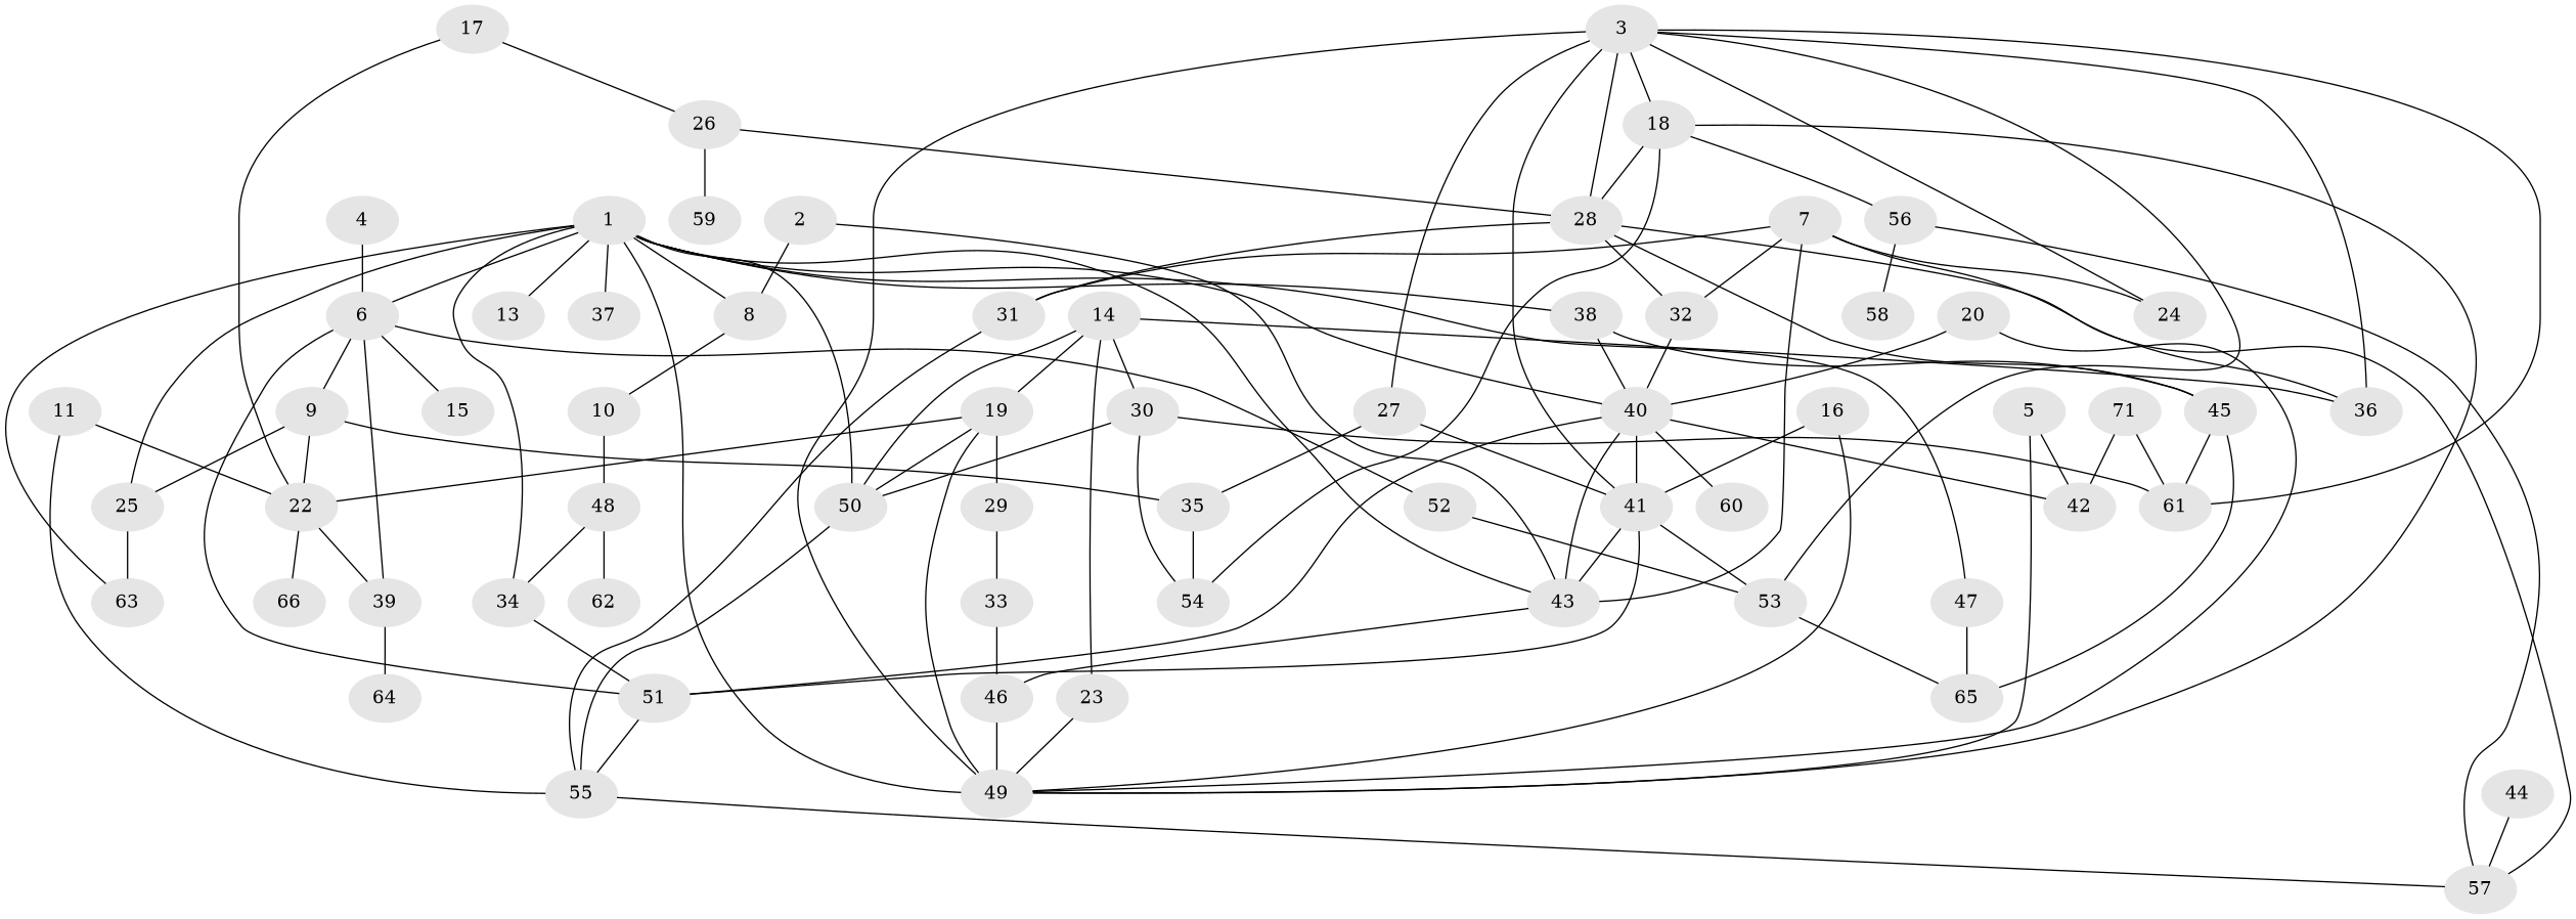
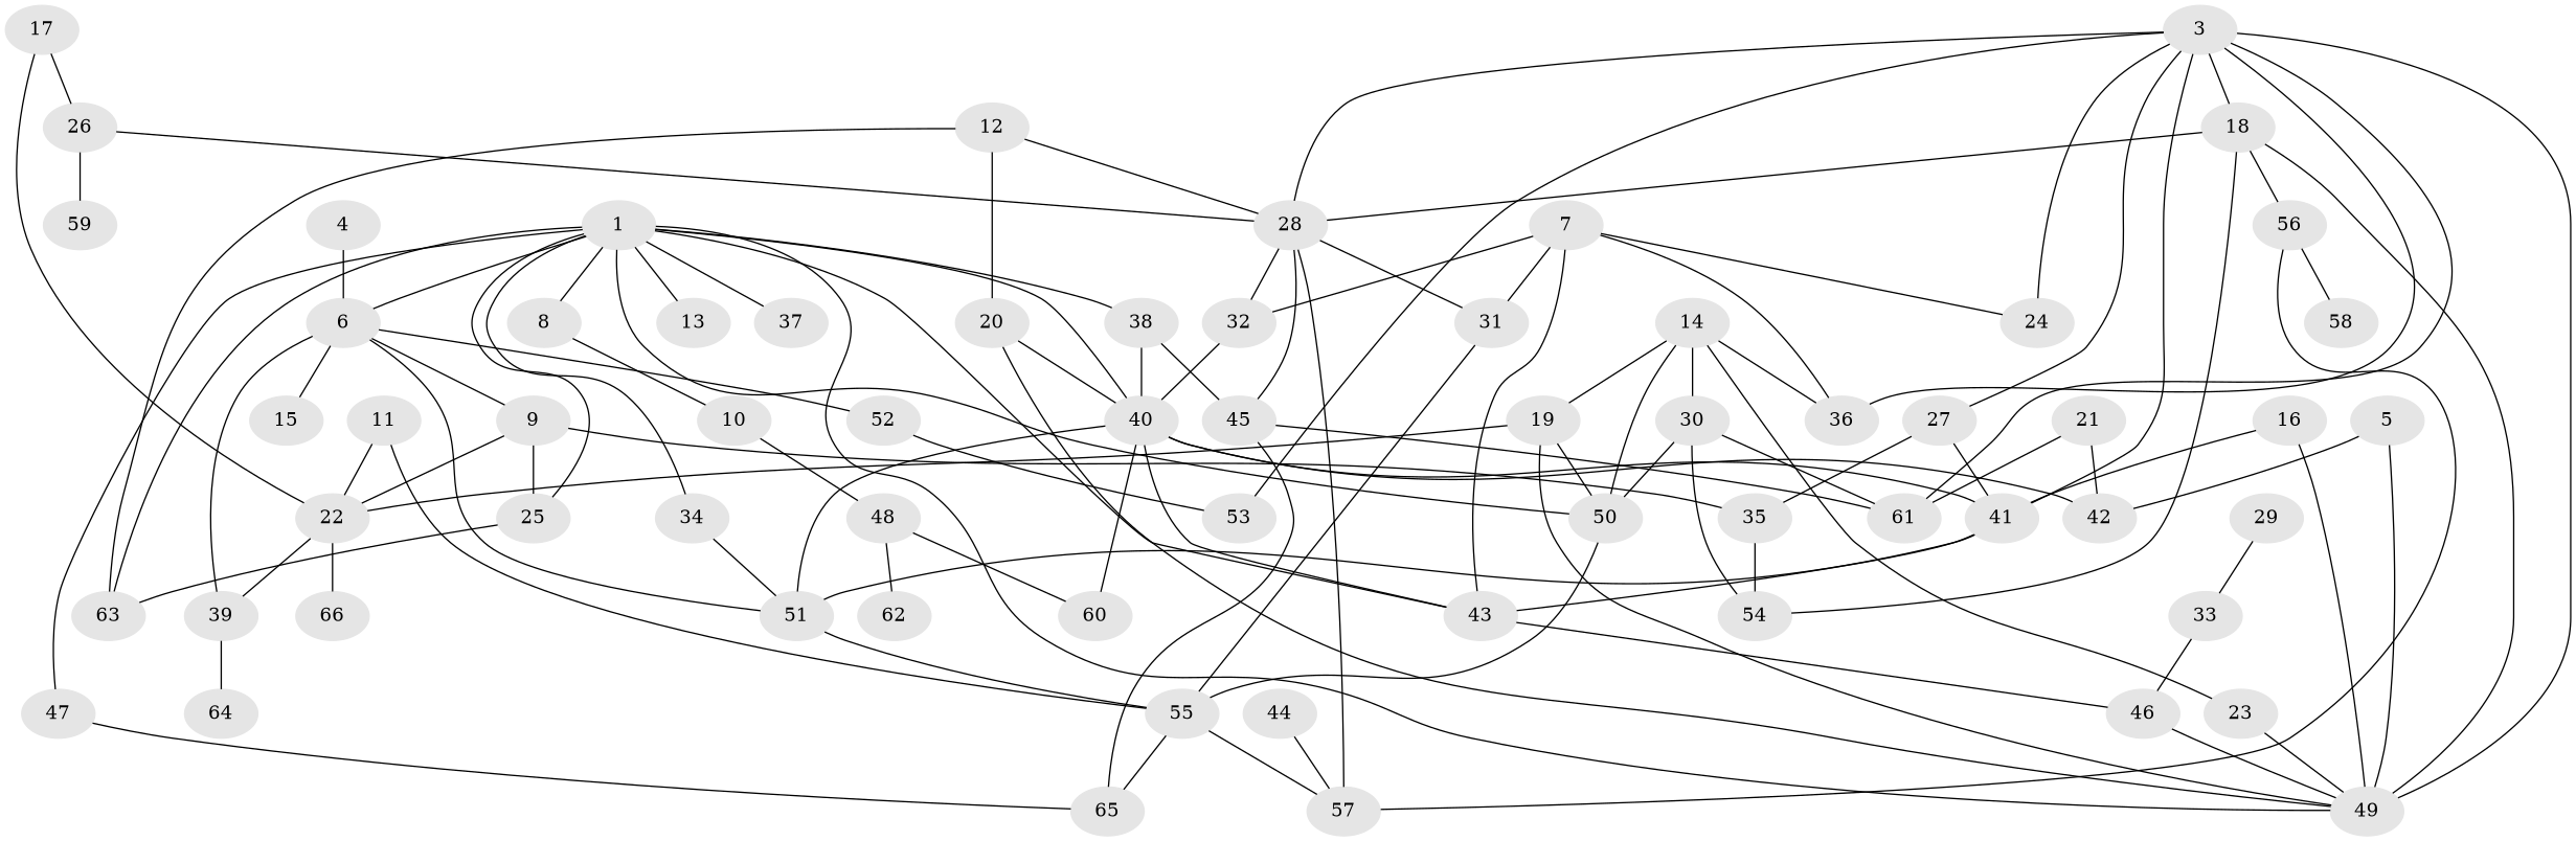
  graph {
    node [color=gray90 style=filled]
    edge [weight=1.0]
    1
    6
    8
    13
    25
    34
    37
    38
    40
    43
    47
    49
    50
    63
    9
    15
    39
    51
    52
    10
    45
    41
    42
    60
    46
    65
    55
-   2
    3
    18
    24
    27
    28
    36
    53
    61
    54
    56
    35
    31
    32
    57
    4
    5
    22
    64
    7
    48
    66
    62
    11
+   12
    20
    14
    19
    23
    30
    29
    16
    17
    26
    59
    58
    33
-   21 [label=71]
+   21
    44
    1 -- 6
    1 -- 8
    1 -- 13
    1 -- 25
    1 -- 34
    1 -- 37
    1 -- 38
    1 -- 40
    1 -- 43
    1 -- 47
    1 -- 49
    1 -- 50
    1 -- 63
    6 -- 9
    6 -- 15
    6 -- 39
    6 -- 51
    6 -- 52
    8 -- 10
    25 -- 63
    34 -- 51
    38 -- 40
    38 -- 45
    40 -- 43
    40 -- 51
    40 -- 41
    40 -- 42
    40 -- 60
    43 -- 46
    47 -- 65
    50 -- 55
    9 -- 25
    9 -- 35
    9 -- 22
    39 -- 64
    51 -- 55
    52 -- 53
    10 -- 48
    45 -- 65
    45 -- 61
    41 -- 43
    41 -- 51
-   41 -- 53
    46 -- 49
-   53 -- 65
+   55 -- 65
    55 -- 57
-   2 -- 8
-   2 -- 43
    3 -- 49 [weight=3.0]
    3 -- 41
    3 -- 18
    3 -- 24 [weight=2.0]
    3 -- 27
    3 -- 28
    3 -- 36
    3 -- 53
    3 -- 61
    18 -- 49
    18 -- 28
    18 -- 54
    18 -- 56
    27 -- 41
    27 -- 35
    28 -- 45
    28 -- 31
    28 -- 32
    28 -- 57
    56 -- 57
    56 -- 58
    35 -- 54
    31 -- 55
    32 -- 40
    4 -- 6
    5 -- 49
    5 -- 42
    22 -- 39
    22 -- 66
    7 -- 43 [weight=2.0]
    7 -- 24
    7 -- 36
    7 -- 31
    7 -- 32
-   48 -- 34
+   48 -- 60
    48 -- 62
    11 -- 55
    11 -- 22
+   12 -- 63
+   12 -- 28
+   12 -- 20
    20 -- 40
    20 -- 49
    14 -- 50
    14 -- 36
    14 -- 19
    14 -- 23
    14 -- 30
    19 -- 49
    19 -- 50
    19 -- 22
-   19 -- 29
    23 -- 49
    30 -- 50
    30 -- 61
    30 -- 54
    29 -- 33
    16 -- 49
    16 -- 41
    17 -- 22
    17 -- 26
    26 -- 28
    26 -- 59
    33 -- 46
    21 -- 42
    21 -- 61
    44 -- 57
  }
